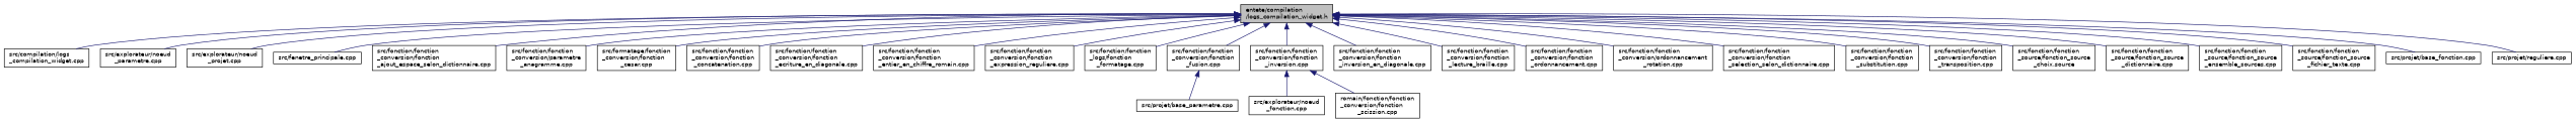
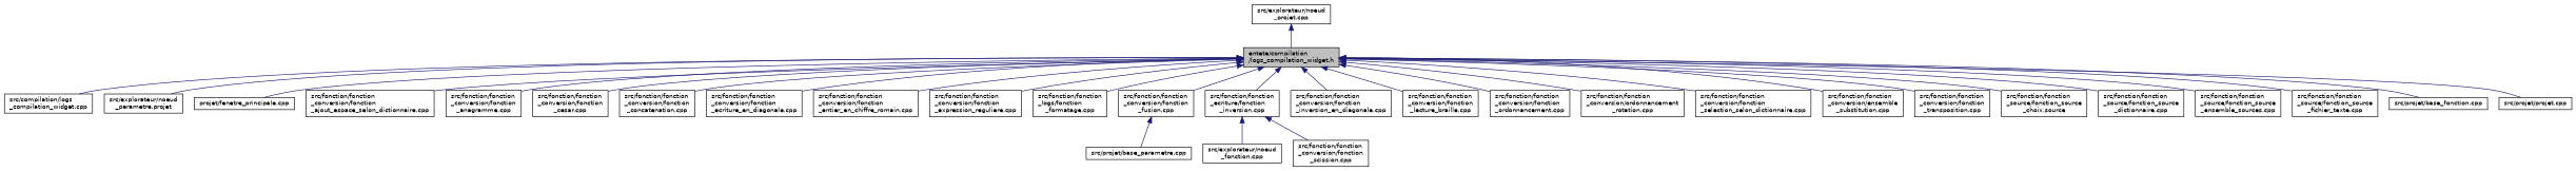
  digraph {
    node [color=black fillcolor=white fontname=Helvetica fontsize=10 shape=record style=filled]
    edge [color=midnightblue dir=back fontname=Helvetica fontsize=10 labelfontname=Helvetica labelfontsize=10 style=solid]
    n1 [fillcolor=grey75 fontcolor=black height=0.2 label="entete/compilation\l/logs_compilation_widget.h" width=0.4]
    n2 [height=0.2 label="src/compilation/logs\l_compilation_widget.cpp" width=0.4]
-   n3 [height=0.2 label="src/explorateur/noeud\l_parametre.cpp" width=0.4]
+   n3 [height=0.2 label="src/explorateur/noeud\l_parametre.projet" width=0.4]
    n4 [height=0.2 label="src/explorateur/noeud\l_projet.cpp" width=0.4]
-   n5 [height=0.2 label="src/fenetre_principale.cpp" width=0.4]
+   n5 [height=0.2 label="projet/fenetre_principale.cpp" width=0.4]
    n6 [height=0.2 label="src/fonction/fonction\l_conversion/fonction\l_ajout_espace_selon_dictionnaire.cpp" width=0.4]
-   n7 [height=0.2 label="src/fonction/fonction\l_conversion/parametre\l_anagramme.cpp" width=0.4]
-   n8 [height=0.2 label="src/formatage/fonction\l_conversion/fonction\l_cesar.cpp" width=0.4]
+   n7 [height=0.2 label="src/fonction/fonction\l_conversion/fonction\l_anagramme.cpp" width=0.4]
+   n8 [height=0.2 label="src/fonction/fonction\l_conversion/fonction\l_cesar.cpp" width=0.4]
    n9 [height=0.2 label="src/fonction/fonction\l_conversion/fonction\l_concatenation.cpp" width=0.4]
    n10 [height=0.2 label="src/fonction/fonction\l_conversion/fonction\l_ecriture_en_diagonale.cpp" width=0.4]
    n11 [height=0.2 label="src/fonction/fonction\l_conversion/fonction\l_entier_en_chiffre_romain.cpp" width=0.4]
    n12 [height=0.2 label="src/fonction/fonction\l_conversion/fonction\l_expression_reguliere.cpp" width=0.4]
    n13 [height=0.2 label="src/fonction/fonction\l_logs/fonction\l_formatage.cpp" width=0.4]
    n14 [height=0.2 label="src/fonction/fonction\l_conversion/fonction\l_fusion.cpp" width=0.4]
-   n15 [height=0.2 label="src/fonction/fonction\l_conversion/fonction\l_inversion.cpp" width=0.4]
+   n15 [height=0.2 label="src/fonction/fonction\l_ecriture/fonction\l_inversion.cpp" width=0.4]
    n16 [height=0.2 label="src/fonction/fonction\l_conversion/fonction\l_inversion_en_diagonale.cpp" width=0.4]
    n17 [height=0.2 label="src/fonction/fonction\l_conversion/fonction\l_lecture_braille.cpp" width=0.4]
    n18 [height=0.2 label="src/fonction/fonction\l_conversion/fonction\l_ordonnancement.cpp" width=0.4]
    n19 [height=0.2 label="src/fonction/fonction\l_conversion/ordonnancement\l_rotation.cpp" width=0.4]
    n20 [height=0.2 label="src/fonction/fonction\l_conversion/fonction\l_selection_selon_dictionnaire.cpp" width=0.4]
-   n21 [height=0.2 label="src/fonction/fonction\l_conversion/fonction\l_substitution.cpp" width=0.4]
+   n21 [height=0.2 label="src/fonction/fonction\l_conversion/ensemble\l_substitution.cpp" width=0.4]
    n22 [height=0.2 label="src/fonction/fonction\l_conversion/fonction\l_transposition.cpp" width=0.4]
    n23 [height=0.2 label="src/fonction/fonction\l_source/fonction_source\l_choix.source" width=0.4]
    n24 [height=0.2 label="src/fonction/fonction\l_source/fonction_source\l_dictionnaire.cpp" width=0.4]
    n25 [height=0.2 label="src/fonction/fonction\l_source/fonction_source\l_ensemble_sources.cpp" width=0.4]
    n26 [height=0.2 label="src/fonction/fonction\l_source/fonction_source\l_fichier_texte.cpp" width=0.4]
    n27 [height=0.2 label="src/projet/base_fonction.cpp" width=0.4]
-   n28 [height=0.2 label="src/projet/reguliere.cpp" width=0.4]
+   n28 [height=0.2 label="src/projet/projet.cpp" width=0.4]
    n29 [height=0.2 label="src/explorateur/noeud\l_fonction.cpp" width=0.4]
    n30 [height=0.2 label="src/projet/base_parametre.cpp" width=0.4]
-   n31 [height=0.2 label="romain/fonction/fonction\l_conversion/fonction\l_scission.cpp" width=0.4]
+   n31 [height=0.2 label="src/fonction/fonction\l_conversion/fonction\l_scission.cpp" width=0.4]
    n1 -> n2
    n1 -> n3
-   n1 -> n4
+   n4 -> n1
    n1 -> n5
    n1 -> n6
    n1 -> n7
    n1 -> n8
    n1 -> n9
    n1 -> n10
    n1 -> n11
    n1 -> n12
    n1 -> n13
    n1 -> n14
    n1 -> n15
    n1 -> n16
    n1 -> n17
    n1 -> n18
    n1 -> n19
    n1 -> n20
    n1 -> n21
    n1 -> n22
    n1 -> n23
    n1 -> n24
    n1 -> n25
    n1 -> n26
    n1 -> n27
    n1 -> n28
    n14 -> n30
    n15 -> n29
    n15 -> n31
  }
